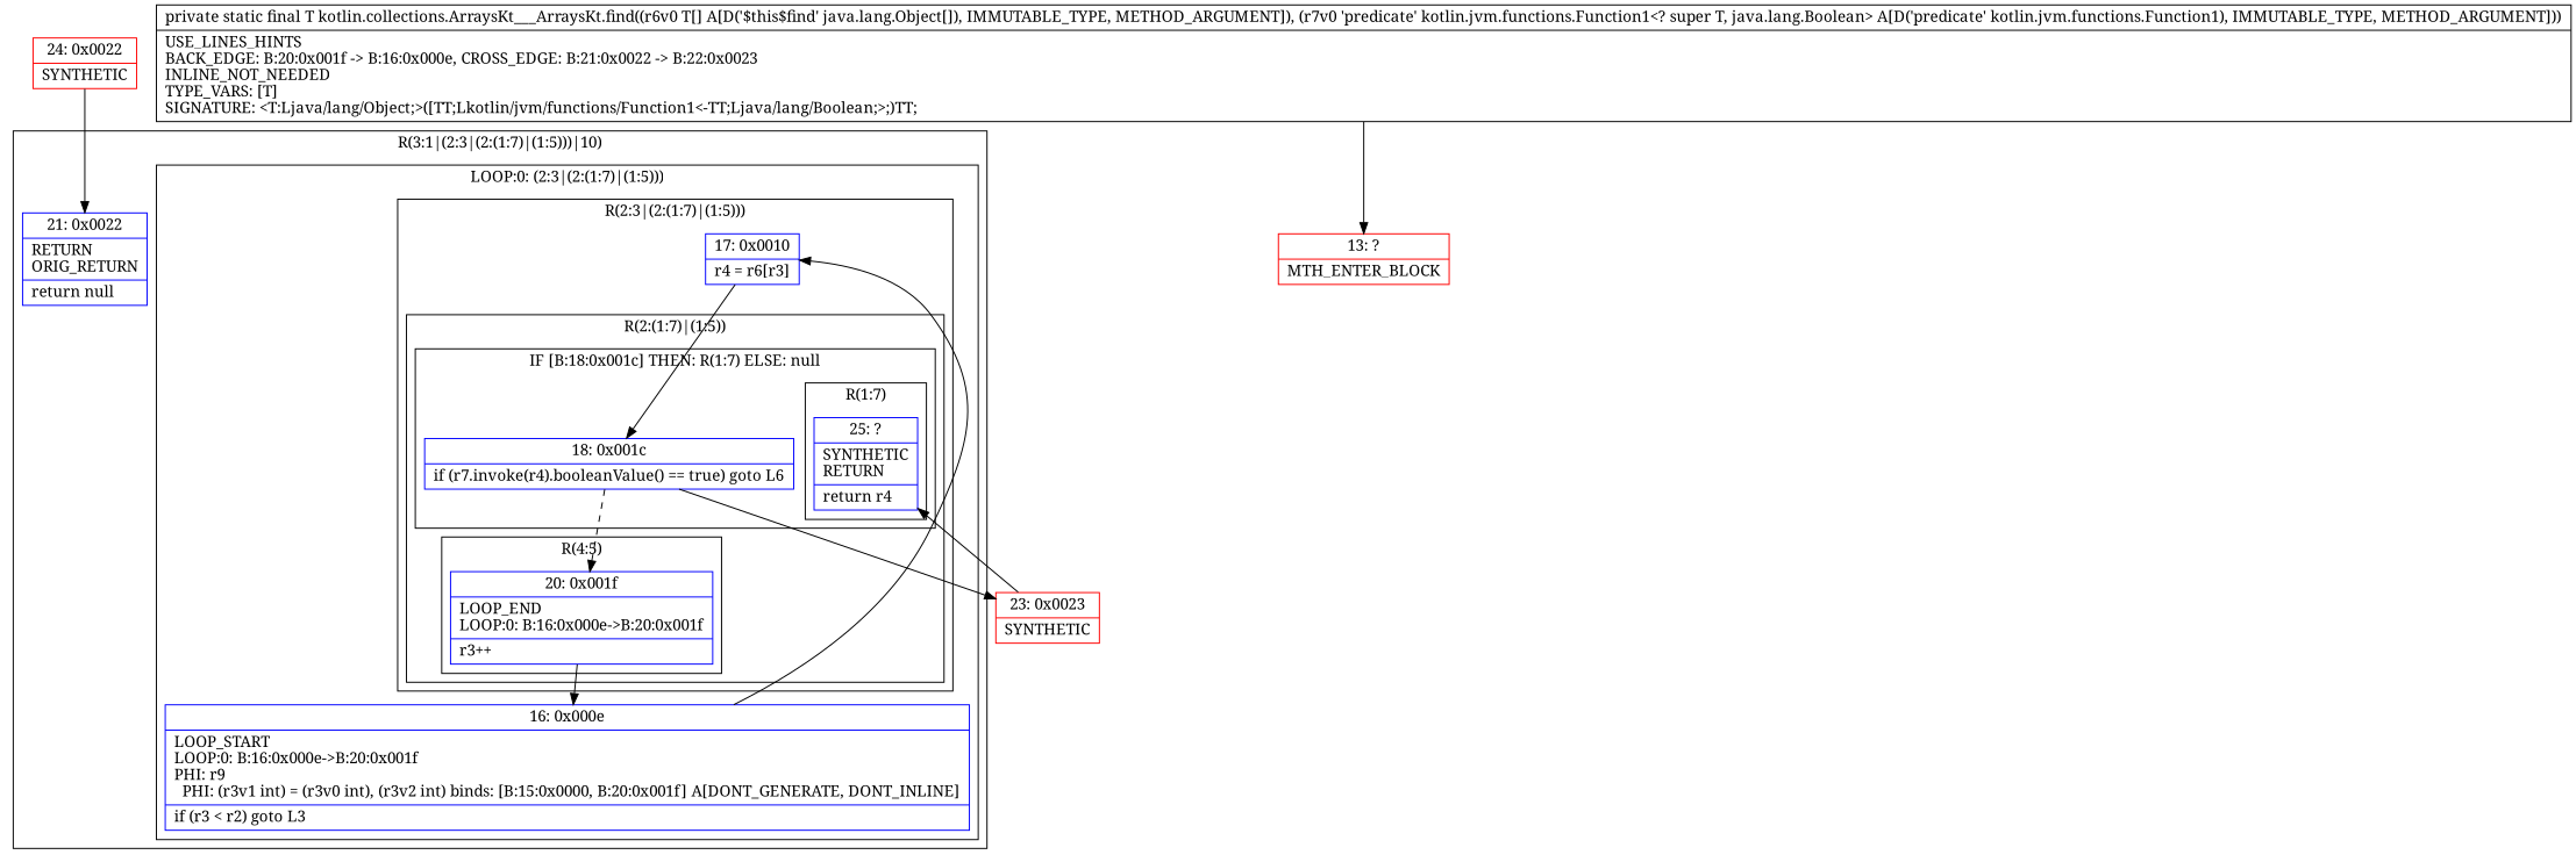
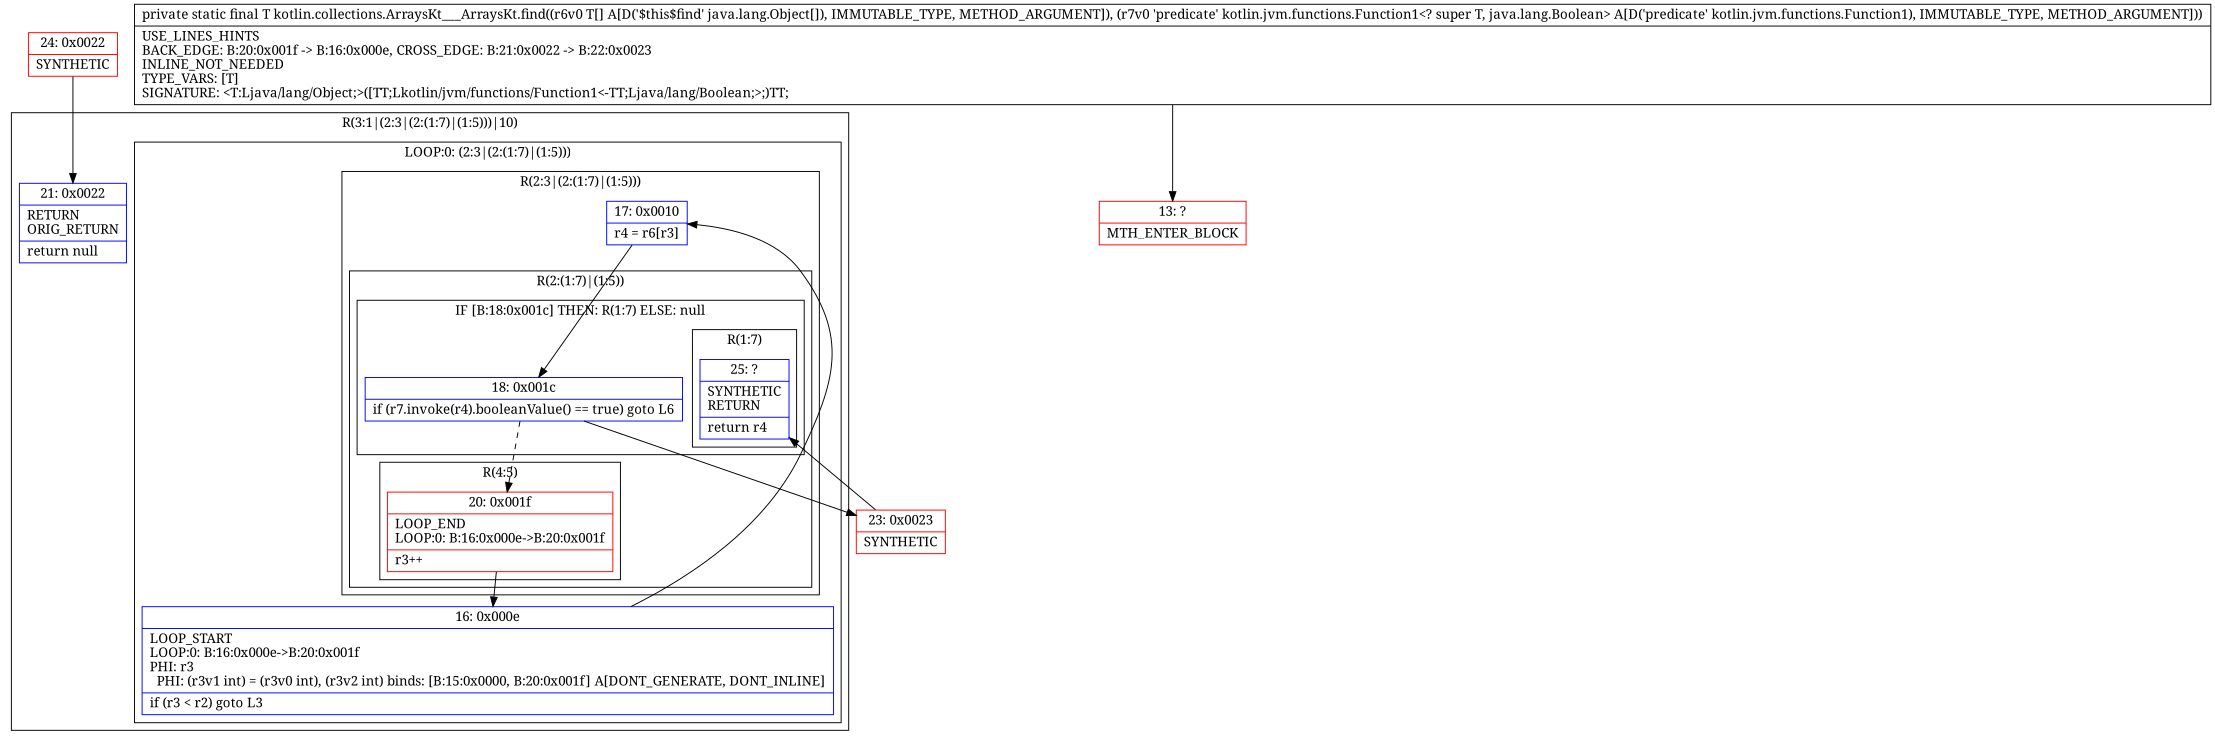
  digraph {
    fontname="Noto Serif"
    node [color=blue fontname="Noto Serif" shape=record]
    edge [fontname="Noto Serif"]
    n1 [label="{25\:\ ?|SYNTHETIC\lRETURN\l|return r4\l}"]
    n2 [label="{18\:\ 0x001c|if (r7.invoke(r4).booleanValue() == true) goto L6\l}"]
-   n3 [label="{20\:\ 0x001f|LOOP_END\lLOOP:0: B:16:0x000e\-\>B:20:0x001f\l|r3++\l}"]
+   n3 [color=red label="{20\:\ 0x001f|LOOP_END\lLOOP:0: B:16:0x000e\-\>B:20:0x001f\l|r3++\l}"]
    n4 [label="{17\:\ 0x0010|r4 = r6[r3]\l}"]
-   n5 [label="{16\:\ 0x000e|LOOP_START\lLOOP:0: B:16:0x000e\-\>B:20:0x001f\lPHI: r9 \l  PHI: (r3v1 int) = (r3v0 int), (r3v2 int) binds: [B:15:0x0000, B:20:0x001f] A[DONT_GENERATE, DONT_INLINE]\l|if (r3 \< r2) goto L3\l}"]
+   n5 [label="{16\:\ 0x000e|LOOP_START\lLOOP:0: B:16:0x000e\-\>B:20:0x001f\lPHI: r3 \l  PHI: (r3v1 int) = (r3v0 int), (r3v2 int) binds: [B:15:0x0000, B:20:0x001f] A[DONT_GENERATE, DONT_INLINE]\l|if (r3 \< r2) goto L3\l}"]
    n6 [label="{21\:\ 0x0022|RETURN\lORIG_RETURN\l|return null\l}"]
    n7 [color=red label="{23\:\ 0x0023|SYNTHETIC\l}"]
    n8 [color=red label="{24\:\ 0x0022|SYNTHETIC\l}"]
    n9 [color=red label="{13\:\ ?|MTH_ENTER_BLOCK\l}"]
    n10 [label="{private static final T kotlin.collections.ArraysKt___ArraysKt.find((r6v0 T[] A[D('$this$find' java.lang.Object[]), IMMUTABLE_TYPE, METHOD_ARGUMENT]), (r7v0 'predicate' kotlin.jvm.functions.Function1\<? super T, java.lang.Boolean\> A[D('predicate' kotlin.jvm.functions.Function1), IMMUTABLE_TYPE, METHOD_ARGUMENT]))  | USE_LINES_HINTS\lBACK_EDGE: B:20:0x001f \-\> B:16:0x000e, CROSS_EDGE: B:21:0x0022 \-\> B:22:0x0023\lINLINE_NOT_NEEDED\lTYPE_VARS: [T]\lSIGNATURE: \<T:Ljava\/lang\/Object;\>([TT;Lkotlin\/jvm\/functions\/Function1\<\-TT;Ljava\/lang\/Boolean;\>;)TT;\l}" color=""]
    subgraph cluster_1 {
      label="R(3:1|(2:3|(2:(1:7)|(1:5)))|10)"
      n6
      subgraph cluster_2 {
        label="LOOP:0: (2:3|(2:(1:7)|(1:5)))"
        n5
        subgraph cluster_3 {
          label="R(2:3|(2:(1:7)|(1:5)))"
          n4
          subgraph cluster_4 {
            label="R(2:(1:7)|(1:5))"
            subgraph cluster_5 {
              label="IF [B:18:0x001c] THEN: R(1:7) ELSE: null"
              n2
              subgraph cluster_6 {
                label="R(1:7)"
                n1
              }
            }
            subgraph cluster_7 {
              label="R(4:5)"
              n3
            }
          }
        }
      }
    }
    n2 -> n3 [style=dashed]
    n2 -> n7
    n3 -> n5
    n4 -> n2
    n5 -> n4
    n7 -> n1
    n8 -> n6
    n10 -> n9
  }
